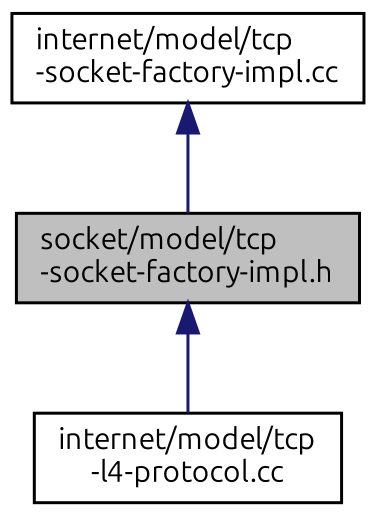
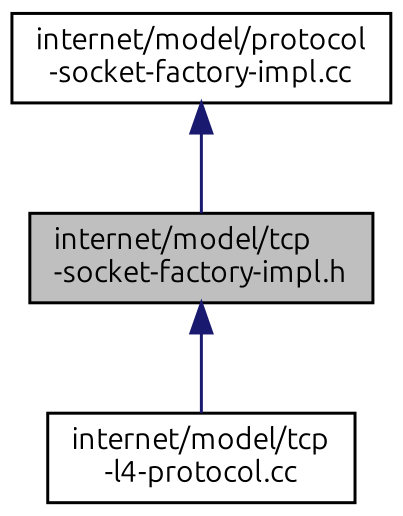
  digraph {
    fontname=Ubuntu
    node [color=black fillcolor=white fontname=Ubuntu fontsize=10 shape=record style=filled]
    edge [color=midnightblue dir=back fontname=Ubuntu fontsize=10 labelfontname=Helvetica labelfontsize=10 style=solid]
-   n1 [fillcolor=grey75 fontcolor=black height=0.2 label="socket/model/tcp\l-socket-factory-impl.h" width=0.4]
+   n1 [fillcolor=grey75 fontcolor=black height=0.2 label="internet/model/tcp\l-socket-factory-impl.h" width=0.4]
    n2 [height=0.2 label="internet/model/tcp\l-l4-protocol.cc" width=0.4]
-   n3 [height=0.2 label="internet/model/tcp\l-socket-factory-impl.cc" width=0.4]
+   n3 [height=0.2 label="internet/model/protocol\l-socket-factory-impl.cc" width=0.4]
    n1 -> n2
    n3 -> n1
  }
